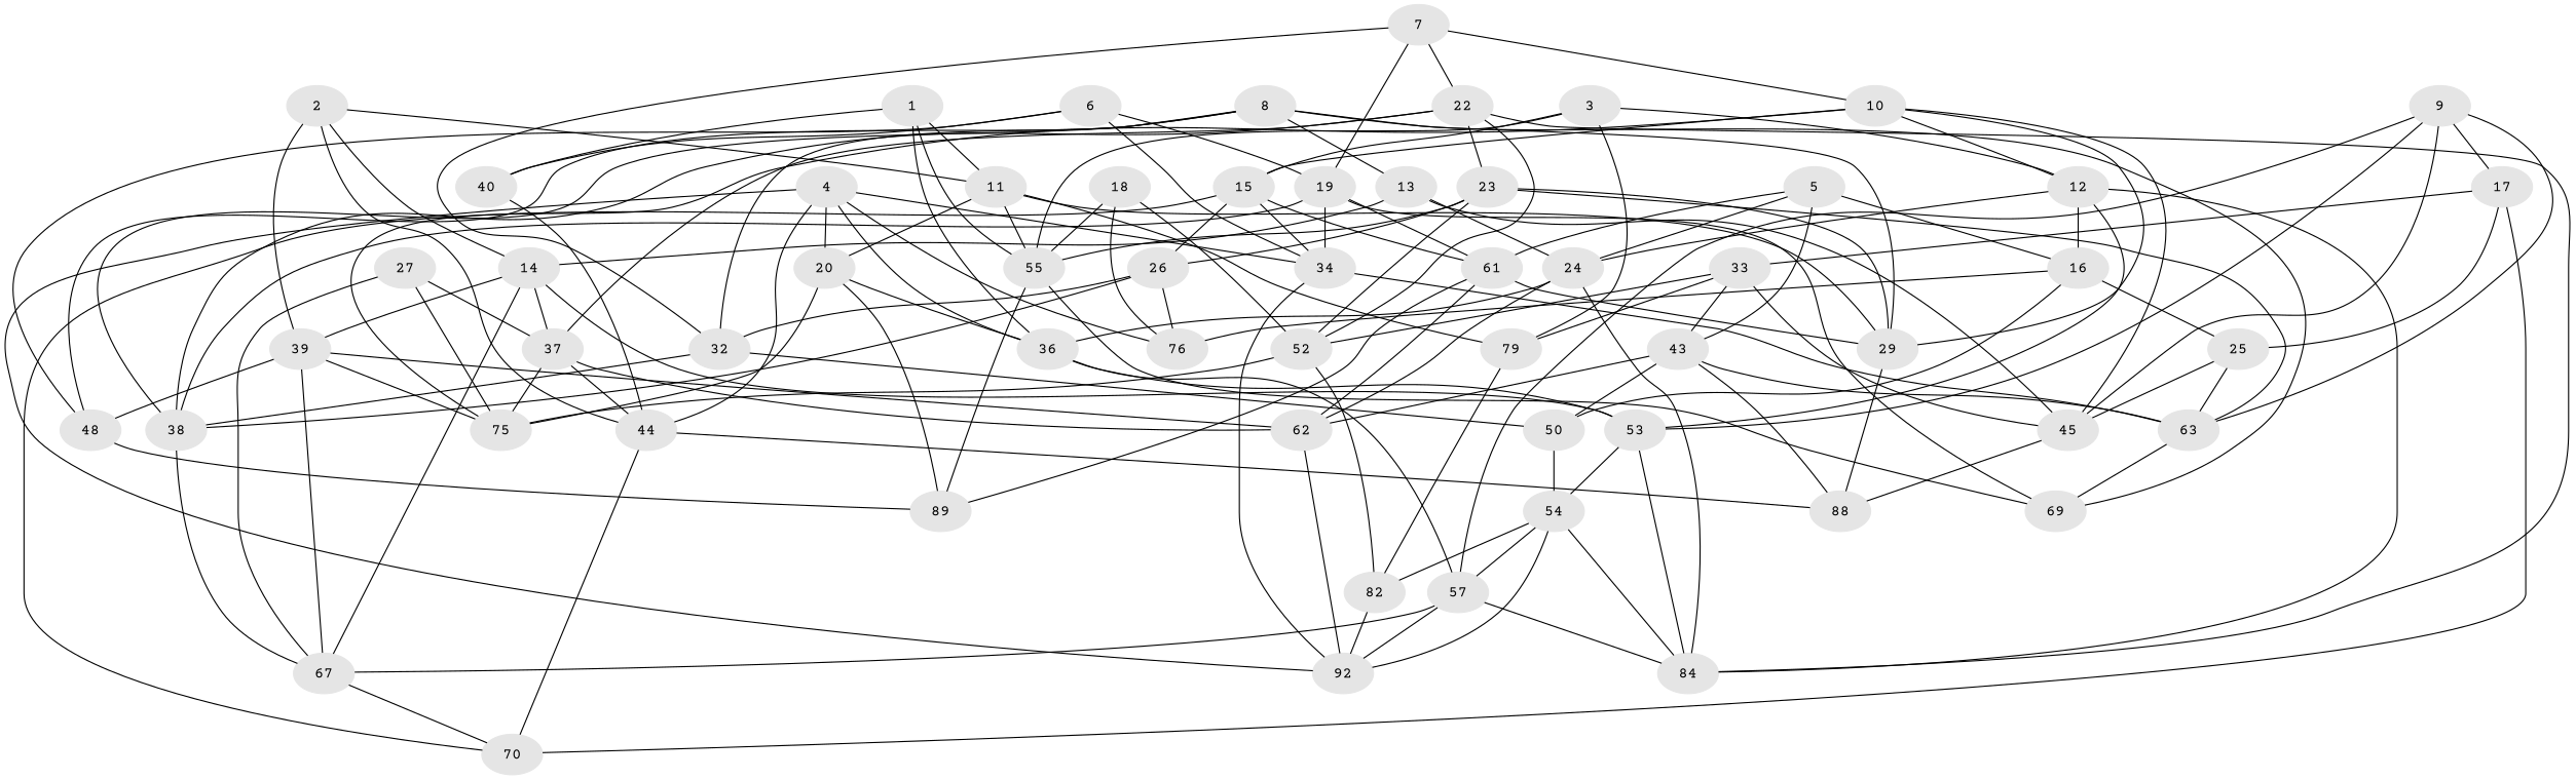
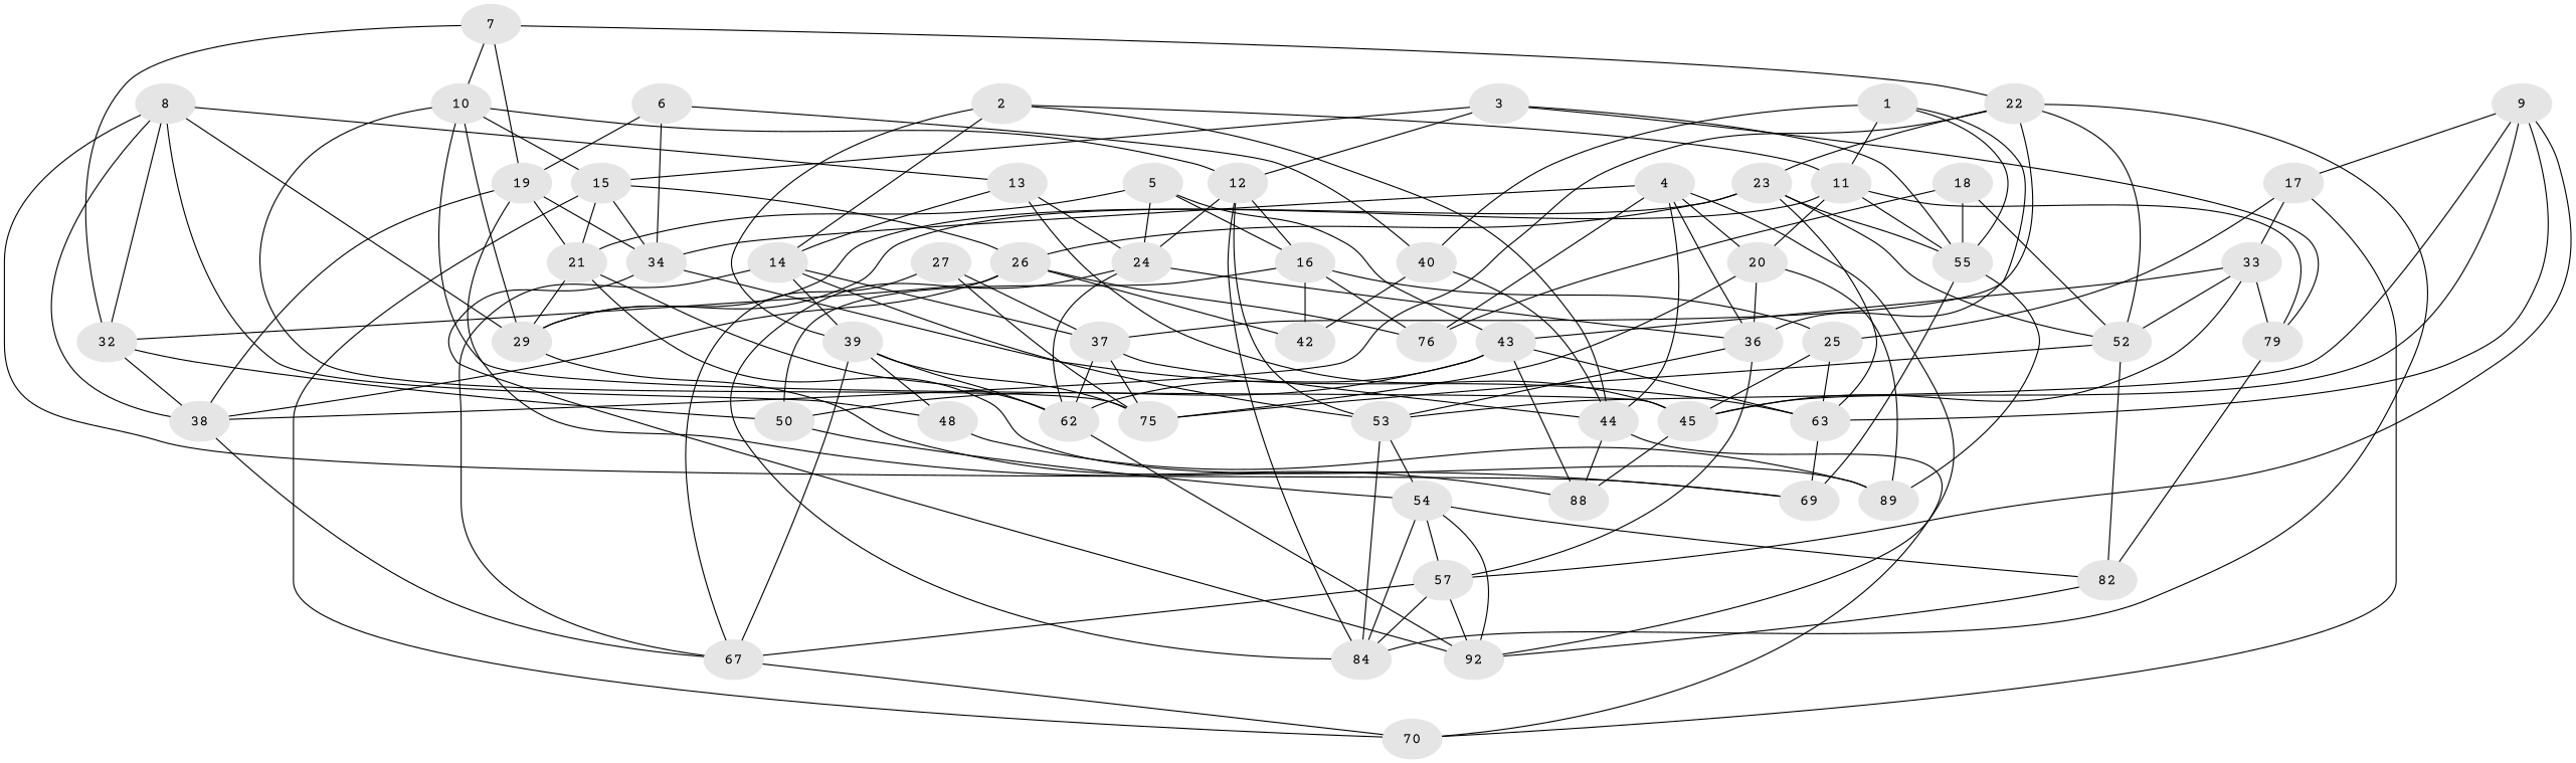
  graph {
    fontname="Courier Prime"
    node [color=gray90 fontname="Courier Prime" style=filled]
    edge [fontname="Courier Prime"]
    11 [super="+77"]
    55 [super="+72"]
    79
    20 [super="+60"]
    29 [super="+41"]
    1
    36 [super="+87"]
    40
    53 [super="+94"]
    57 [super="+83"]
    44 [super="+47"]
+   42
    69
    89
    2
    14 [super="+46"]
    n17 [label=39 super="+71"]
    37 [super="+64"]
    67 [super="+85"]
    48
    75 [super="+98"]
    62 [super="+96"]
    70
    88
    12 [super="+30"]
    16 [super="+68"]
    24 [super="+28"]
    84 [super="+91"]
    3
    15 [super="+51"]
    34 [super="+100"]
-   21 [super="+95" label=61]
+   21 [super="+95"]
    26 [super="+90"]
    82
    4 [super="+59"]
    76
    92 [super="+93"]
    63 [super="+74"]
    25 [super="+99"]
    50
    5
    43 [super="+65"]
    19 [super="+56"]
    38 [super="+80"]
    6
    10 [super="+49"]
    45 [super="+61"]
    7
    22 [super="+31"]
    32 [super="+58"]
    52 [super="+73"]
    23 [super="+86"]
    8 [super="+78"]
    13
    9 [super="+81"]
    17
    33 [super="+39"]
    18
    54 [super="+97"]
    27
    11 -- 55
    11 -- 79
    11 -- 20
    11 -- 29
    55 -- 69
    55 -- 89
    79 -- 82
    20 -- 36
    20 -- 89
    20 -- 75
    29 -- 88
    1 -- 11
    1 -- 55
    1 -- 36
    1 -- 40
    36 -- 53
    36 -- 57
    40 -- 44
+   40 -- 42
    53 -- 84
    53 -- 54
    57 -- 67
    57 -- 84
    57 -- 92
    44 -- 70
    44 -- 88
    2 -- 11
    2 -- 44
    2 -- 14
    2 -- n17
    14 -- 53
    14 -- n17
    14 -- 37
    14 -- 67
    n17 -- 67
    n17 -- 48
    n17 -- 75
    n17 -- 62
    37 -- 44
    37 -- 75
    37 -- 62
    67 -- 70
    48 -- 89
    62 -- 92
    12 -- 53
    12 -- 16
    12 -- 24
    12 -- 84
+   16 -- 42
    16 -- 76
    16 -- 25
    16 -- 50
    24 -- 36
    24 -- 62
    24 -- 84
    3 -- 55
    3 -- 79
    3 -- 12
    3 -- 15
    15 -- 70
    15 -- 34
    15 -- 21
    15 -- 26
    34 -- 92
    34 -- 63
    21 -- 29
    21 -- 89
    21 -- 62
+   26 -- 42
    26 -- 76
    26 -- 38
    26 -- 32
    82 -- 92
    4 -- 20
    4 -- 36
    4 -- 44
    4 -- 34
    4 -- 76
    4 -- 92
    63 -- 69
    25 -- 63
    25 -- 45
    50 -- 54
    5 -- 16
    5 -- 24
    5 -- 21
    5 -- 43
    43 -- 62
    43 -- 88
    43 -- 63
    43 -- 50
    19 -- 69
    19 -- 34
    19 -- 21
    19 -- 38
    38 -- 67
    6 -- 40
-   6 -- 48
    6 -- 34
    6 -- 19
    10 -- 29
    10 -- 75
    10 -- 12
    10 -- 15
    10 -- 45
    45 -- 88
    7 -- 19
    7 -- 10
    7 -- 22
    7 -- 32
    22 -- 37
    22 -- 84
    22 -- 38
    22 -- 52
    22 -- 23
    32 -- 50
    32 -- 38
    52 -- 75
    52 -- 82
    23 -- 55
    23 -- 29
    23 -- 26
    23 -- 63
    23 -- 52
    8 -- 29
    8 -- 69
    8 -- 48
    8 -- 38
    8 -- 32
    8 -- 13
    13 -- 14
    13 -- 24
    13 -- 45
    9 -- 53
    9 -- 57
    9 -- 63
    9 -- 45
    9 -- 17
    17 -- 70
    17 -- 25
    17 -- 33
    33 -- 79
    33 -- 43
    33 -- 45
    33 -- 52
    18 -- 55
    18 -- 76
    18 -- 52
    54 -- 57
    54 -- 84
    54 -- 82
    54 -- 92
    27 -- 37
    27 -- 67
    27 -- 75
  }
